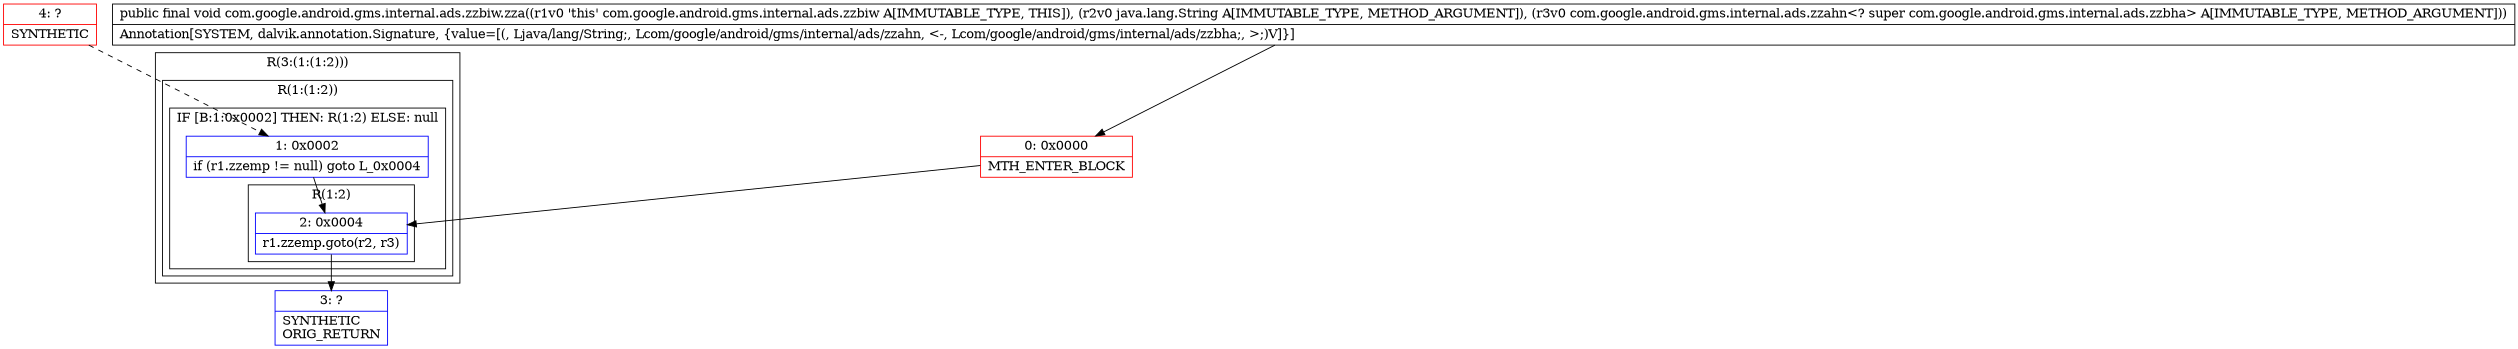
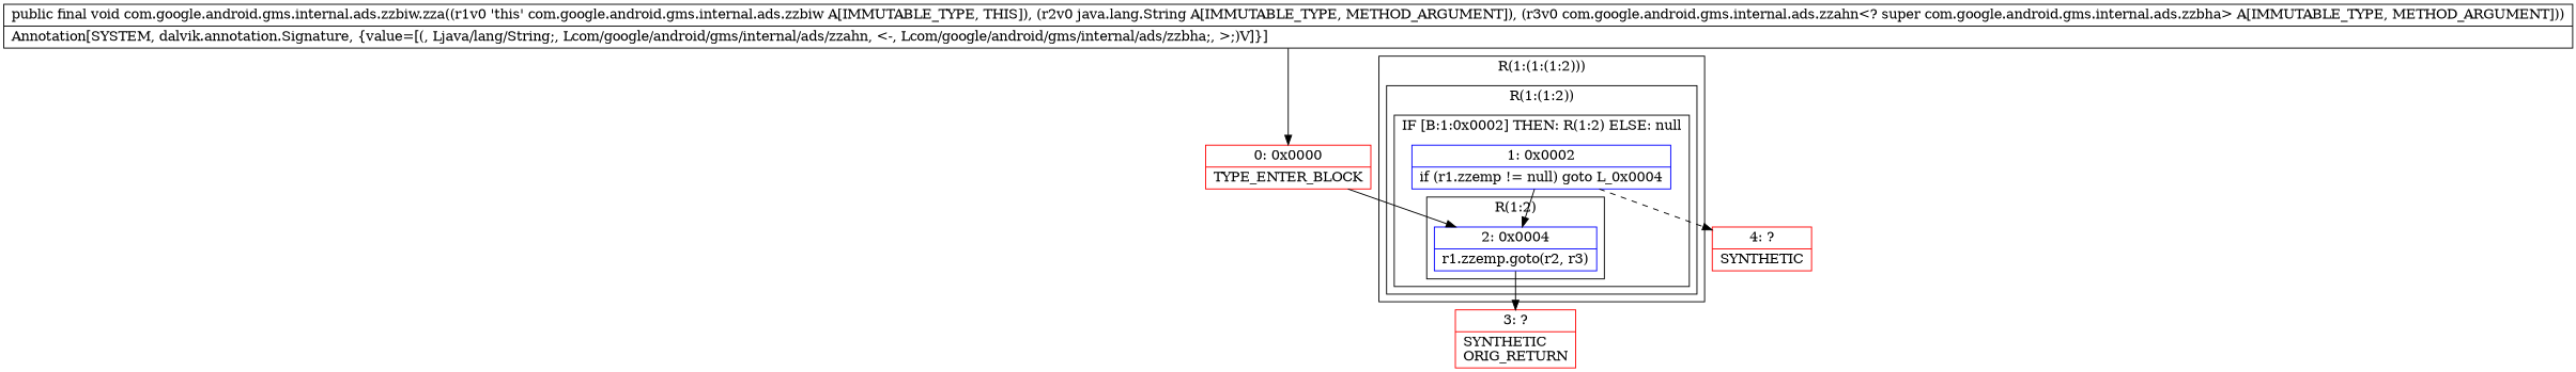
  digraph {
    node [color=red shape=record]
    n1 [color=blue label="{2\:\ 0x0004|r1.zzemp.goto(r2, r3)\l}"]
    n2 [color=blue label="{1\:\ 0x0002|if (r1.zzemp != null) goto L_0x0004\l}"]
-   n3 [color=blue label="{3\:\ ?|SYNTHETIC\lORIG_RETURN\l}"]
+   n3 [label="{3\:\ ?|SYNTHETIC\lORIG_RETURN\l}"]
    n4 [label="{4\:\ ?|SYNTHETIC\l}"]
-   n5 [label="{0\:\ 0x0000|MTH_ENTER_BLOCK\l}"]
+   n5 [label="{0\:\ 0x0000|TYPE_ENTER_BLOCK\l}"]
    n6 [label="{public final void com.google.android.gms.internal.ads.zzbiw.zza((r1v0 'this' com.google.android.gms.internal.ads.zzbiw A[IMMUTABLE_TYPE, THIS]), (r2v0 java.lang.String A[IMMUTABLE_TYPE, METHOD_ARGUMENT]), (r3v0 com.google.android.gms.internal.ads.zzahn\<? super com.google.android.gms.internal.ads.zzbha\> A[IMMUTABLE_TYPE, METHOD_ARGUMENT]))  | Annotation[SYSTEM, dalvik.annotation.Signature, \{value=[(, Ljava\/lang\/String;, Lcom\/google\/android\/gms\/internal\/ads\/zzahn, \<\-, Lcom\/google\/android\/gms\/internal\/ads\/zzbha;, \>;)V]\}]\l}" color=""]
    subgraph cluster_1 {
-     label="R(3:(1:(1:2)))"
+     label="R(1:(1:(1:2)))"
      subgraph cluster_2 {
        label="R(1:(1:2))"
        subgraph cluster_3 {
          label="IF [B:1:0x0002] THEN: R(1:2) ELSE: null"
          n2
          subgraph cluster_4 {
            label="R(1:2)"
            n1
          }
        }
      }
    }
    n1 -> n3
    n2 -> n1
-   n4 -> n2 [style=dashed]
+   n2 -> n4 [style=dashed]
    n5 -> n1
    n6 -> n5
  }
